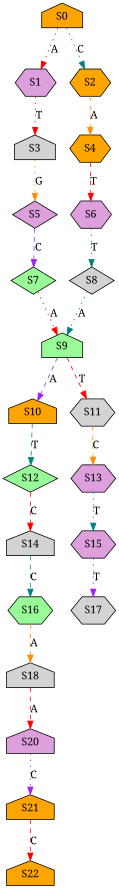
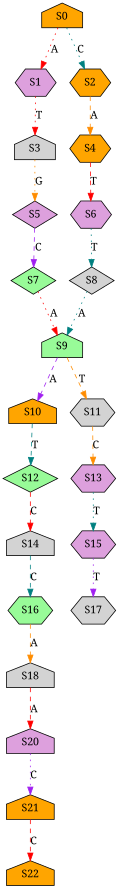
  strict digraph {
    fontname="Noto Serif"
    node [fillcolor=plum fontname="Noto Serif" shape=hexagon style=filled]
    edge [color=red fontname="Noto Serif" style=dashed]
    S1
    S0 [fillcolor=orange shape=house]
    S2 [fillcolor=orange]
    S3 [fillcolor=lightgrey shape=house]
    S4 [fillcolor=orange]
    S5 [shape=diamond]
    S6
    S7 [fillcolor=palegreen shape=diamond]
    S8 [fillcolor=lightgrey shape=diamond]
    S9 [fillcolor=palegreen shape=house]
    S10 [fillcolor=orange shape=house]
    S11 [fillcolor=lightgrey]
    S12 [fillcolor=palegreen shape=diamond]
    S13
    S14 [fillcolor=lightgrey shape=house]
    S15
    S16 [fillcolor=palegreen]
    S17 [fillcolor=lightgrey]
    S18 [fillcolor=lightgrey shape=house]
    S20 [shape=house]
    S21 [fillcolor=orange shape=house]
    S22 [fillcolor=orange shape=house]
    S1 -> S3 [label=T style=dotted]
    S0 -> S1 [label=A style=dotted]
    S0 -> S2 [color=teal label=C style=dotted]
    S2 -> S4 [color=darkorange label=A]
    S3 -> S5 [color=darkorange label=G style=dotted]
    S4 -> S6 [label=T]
    S5 -> S7 [color=purple label=C]
    S6 -> S8 [color=teal label=T style=dotted]
    S7 -> S9 [label=A style=dotted]
    S8 -> S9 [color=teal label=A style=dotted]
    S9 -> S10 [color=purple label=A]
-   S9 -> S11 [label=T]
+   S9 -> S11 [color=darkorange label=T]
    S10 -> S12 [color=teal label=T]
    S11 -> S13 [color=darkorange label=C]
    S12 -> S14 [label=C]
    S13 -> S15 [color=teal label=T style=dotted]
    S14 -> S16 [color=teal label=C]
    S15 -> S17 [color=purple label=T style=dotted]
    S16 -> S18 [color=darkorange label=A]
    S18 -> S20 [label=A]
    S20 -> S21 [color=purple label=C style=dotted]
    S21 -> S22 [label=C]
  }
